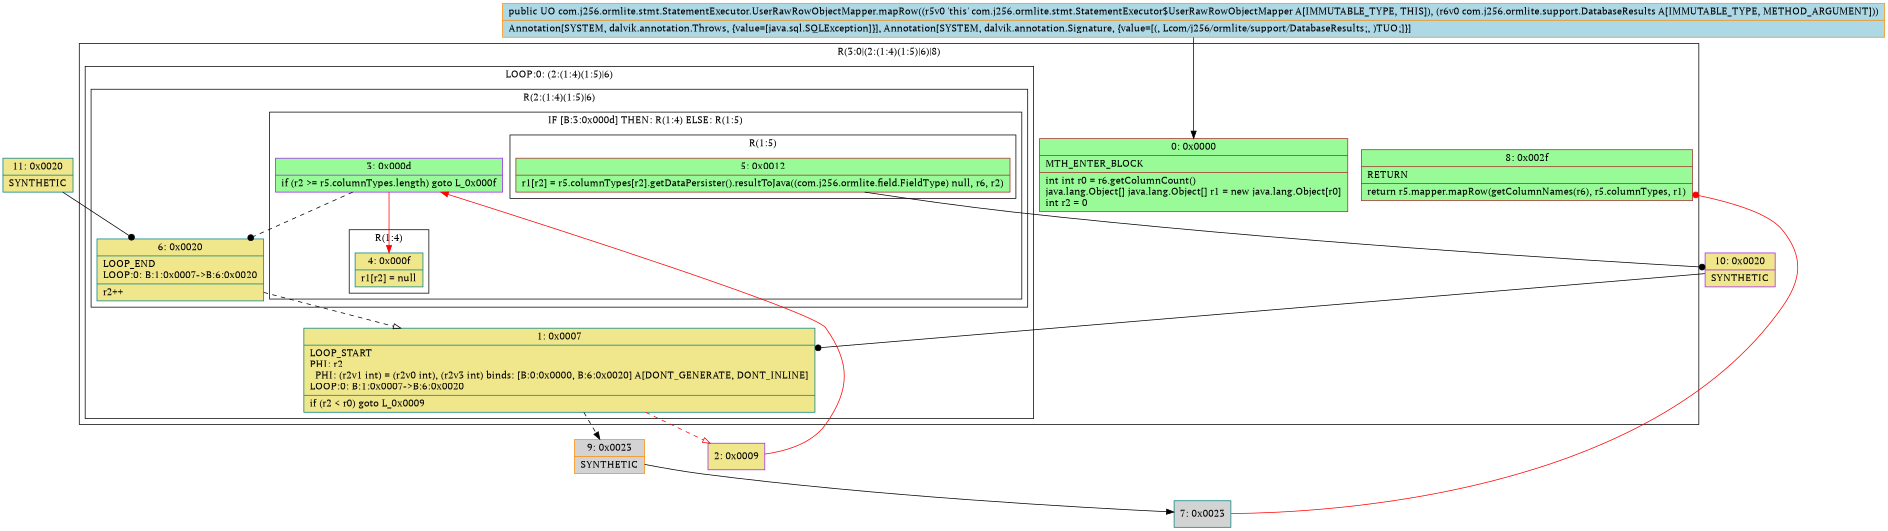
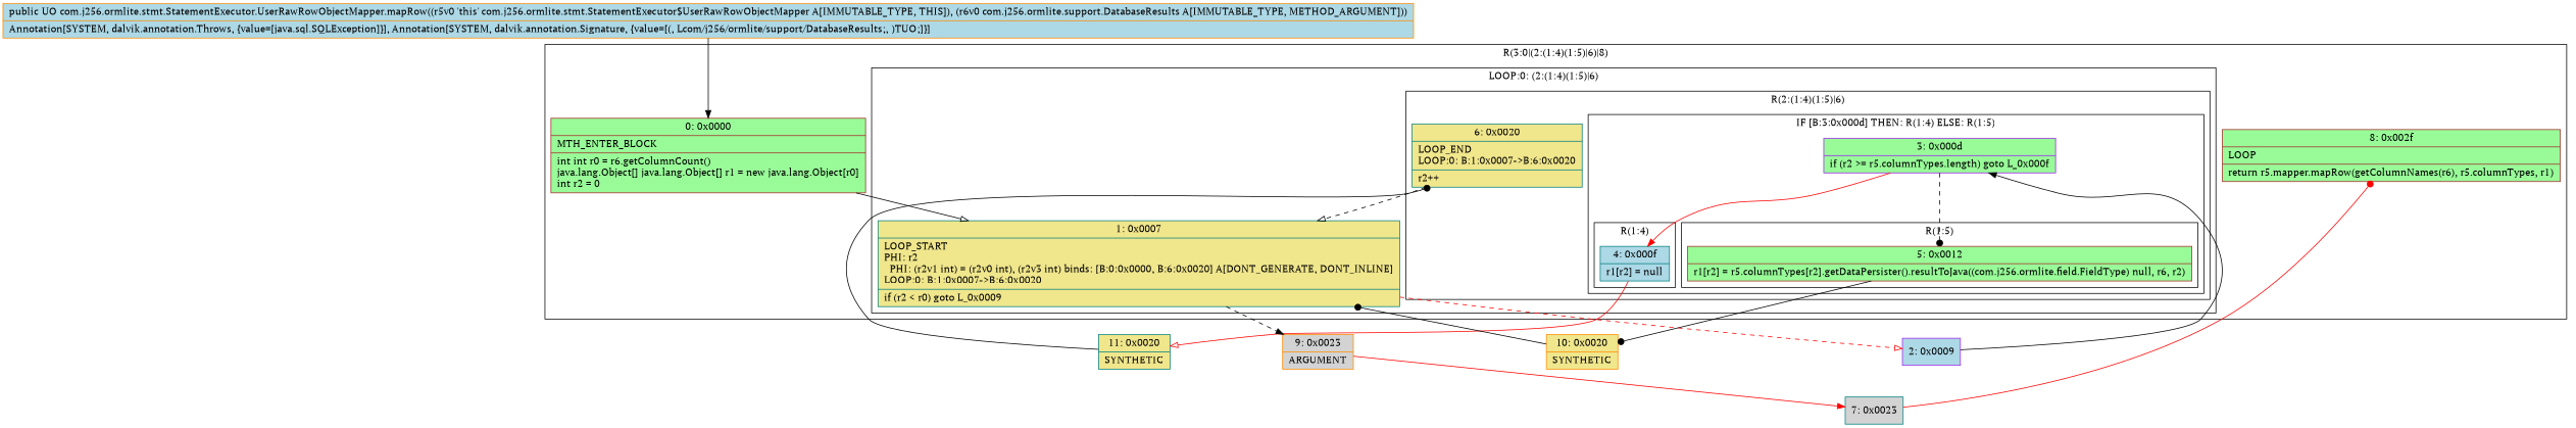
  digraph {
    fontname="PT Serif"
    node [color=teal fillcolor=palegreen fontname="PT Serif" shape=record style=filled]
    edge [arrowhead=dot color=black fontname="PT Serif"]
-   n1 [fillcolor=khaki label="{4\:\ 0x000f|r1[r2] = null\l}"]
+   n1 [fillcolor=lightblue label="{4\:\ 0x000f|r1[r2] = null\l}"]
    n2 [color=brown label="{5\:\ 0x0012|r1[r2] = r5.columnTypes[r2].getDataPersister().resultToJava((com.j256.ormlite.field.FieldType) null, r6, r2)\l}"]
    n3 [color=purple label="{3\:\ 0x000d|if (r2 \>= r5.columnTypes.length) goto L_0x000f\l}"]
    n4 [fillcolor=khaki label="{6\:\ 0x0020|LOOP_END\lLOOP:0: B:1:0x0007\-\>B:6:0x0020\l|r2++\l}"]
    n5 [fillcolor=khaki label="{1\:\ 0x0007|LOOP_START\lPHI: r2 \l  PHI: (r2v1 int) = (r2v0 int), (r2v3 int) binds: [B:0:0x0000, B:6:0x0020] A[DONT_GENERATE, DONT_INLINE]\lLOOP:0: B:1:0x0007\-\>B:6:0x0020\l|if (r2 \< r0) goto L_0x0009\l}"]
    n6 [color=brown label="{0\:\ 0x0000|MTH_ENTER_BLOCK\l|int int r0 = r6.getColumnCount()\ljava.lang.Object[] java.lang.Object[] r1 = new java.lang.Object[r0]\lint r2 = 0\l}"]
-   n7 [color=brown label="{8\:\ 0x002f|RETURN\l|return r5.mapper.mapRow(getColumnNames(r6), r5.columnTypes, r1)\l}"]
+   n7 [color=brown label="{8\:\ 0x002f|LOOP\l|return r5.mapper.mapRow(getColumnNames(r6), r5.columnTypes, r1)\l}"]
    n8 [fillcolor=khaki label="{11\:\ 0x0020|SYNTHETIC\l}"]
-   n9 [color=purple fillcolor=khaki label="{10\:\ 0x0020|SYNTHETIC\l}"]
-   n10 [color=purple fillcolor=khaki label="{2\:\ 0x0009}"]
-   n11 [color=darkorange fillcolor=lightgrey label="{9\:\ 0x0023|SYNTHETIC\l}"]
+   n9 [color=darkorange fillcolor=khaki label="{10\:\ 0x0020|SYNTHETIC\l}"]
+   n10 [color=purple fillcolor=lightblue label="{2\:\ 0x0009}"]
+   n11 [color=darkorange fillcolor=lightgrey label="{9\:\ 0x0023|ARGUMENT\l}"]
    n12 [fillcolor=lightgrey label="{7\:\ 0x0023}"]
    n13 [color=darkorange fillcolor=lightblue label="{public UO com.j256.ormlite.stmt.StatementExecutor.UserRawRowObjectMapper.mapRow((r5v0 'this' com.j256.ormlite.stmt.StatementExecutor$UserRawRowObjectMapper A[IMMUTABLE_TYPE, THIS]), (r6v0 com.j256.ormlite.support.DatabaseResults A[IMMUTABLE_TYPE, METHOD_ARGUMENT]))  | Annotation[SYSTEM, dalvik.annotation.Throws, \{value=[java.sql.SQLException]\}], Annotation[SYSTEM, dalvik.annotation.Signature, \{value=[(, Lcom\/j256\/ormlite\/support\/DatabaseResults;, )TUO;]\}]\l}"]
    subgraph cluster_1 {
      label="R(3:0|(2:(1:4)(1:5)|6)|8)"
      n6
      n7
      subgraph cluster_2 {
        label="LOOP:0: (2:(1:4)(1:5)|6)"
        n5
        subgraph cluster_3 {
          label="R(2:(1:4)(1:5)|6)"
          n4
          subgraph cluster_4 {
            label="IF [B:3:0x000d] THEN: R(1:4) ELSE: R(1:5)"
            n3
            subgraph cluster_5 {
              label="R(1:4)"
              n1
            }
            subgraph cluster_6 {
              label="R(1:5)"
              n2
            }
          }
        }
      }
    }
+   n1 -> n8 [arrowhead=onormal color=red]
    n2 -> n9
    n3 -> n1 [arrowhead=normal color=red]
-   n3 -> n4 [style=dashed]
+   n3 -> n2 [style=dashed]
    n4 -> n5 [arrowhead=onormal style=dashed]
    n5 -> n10 [arrowhead=onormal color=red style=dashed]
    n5 -> n11 [arrowhead=normal style=dashed]
+   n6 -> n5 [arrowhead=onormal]
    n8 -> n4
    n9 -> n5
-   n10 -> n3 [arrowhead=normal color=red]
-   n11 -> n12 [arrowhead=normal]
+   n10 -> n3 [arrowhead=normal]
+   n11 -> n12 [arrowhead=normal color=red]
    n12 -> n7 [color=red]
    n13 -> n6 [arrowhead=normal]
  }
